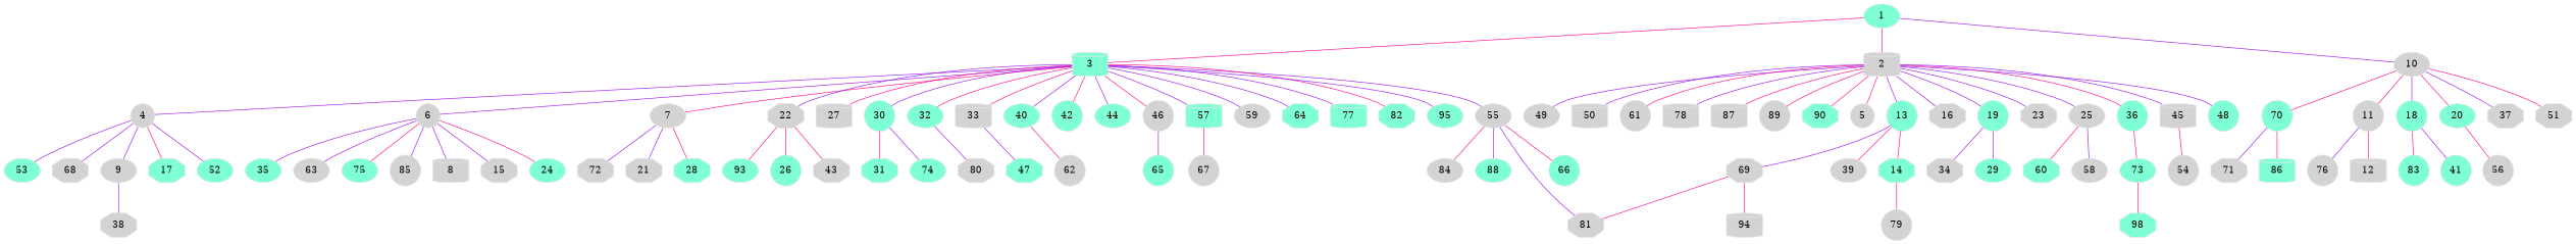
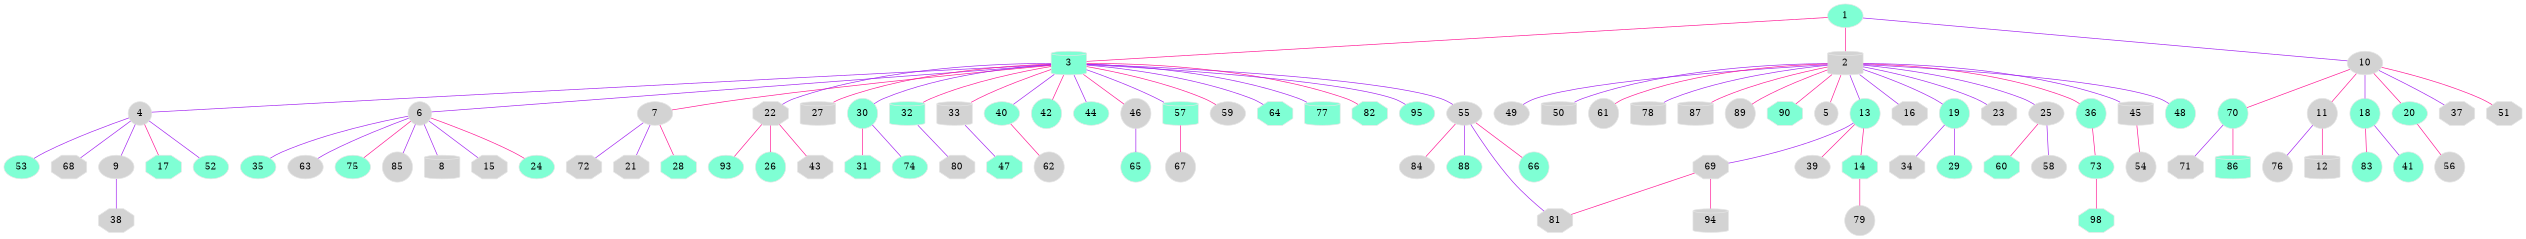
  graph {
    node [color=gray90 fillcolor=lightgrey shape=ellipse style=filled]
    edge [color=purple]
    1 [fillcolor=aquamarine]
    2 [shape=cylinder]
    3 [fillcolor=aquamarine shape=cylinder]
    10
    5 [shape=circle]
    13 [fillcolor=aquamarine shape=circle]
    16 [shape=octagon]
    19 [fillcolor=aquamarine shape=circle]
    23 [shape=octagon]
    25
    36 [fillcolor=aquamarine shape=circle]
    45 [shape=cylinder]
    48 [fillcolor=aquamarine shape=circle]
    49
    50 [shape=cylinder]
    61 [shape=circle]
    78 [shape=cylinder]
    87 [shape=cylinder]
    89 [shape=circle]
    90 [fillcolor=aquamarine shape=octagon]
    4 [shape=circle]
    6 [shape=circle]
    7
    22 [shape=octagon]
    27 [shape=cylinder]
    30 [fillcolor=aquamarine shape=circle]
-   32 [fillcolor=aquamarine]
+   32 [fillcolor=aquamarine shape=cylinder]
    33 [shape=cylinder]
    40 [fillcolor=aquamarine]
    42 [fillcolor=aquamarine shape=circle]
    44 [fillcolor=aquamarine]
    46 [shape=circle]
    55
    57 [fillcolor=aquamarine shape=cylinder]
    59
    64 [fillcolor=aquamarine shape=octagon]
    77 [fillcolor=aquamarine shape=cylinder]
    82 [fillcolor=aquamarine shape=octagon]
    n39 [fillcolor=aquamarine label=95]
    11 [shape=circle]
    18 [fillcolor=aquamarine shape=circle]
    20 [fillcolor=aquamarine]
    37 [shape=octagon]
    51 [shape=octagon]
    70 [fillcolor=aquamarine shape=circle]
    14 [fillcolor=aquamarine shape=octagon]
    39
    69 [shape=octagon]
    29 [fillcolor=aquamarine]
    34 [shape=octagon]
    58
    60 [fillcolor=aquamarine shape=octagon]
    73 [fillcolor=aquamarine]
    54 [shape=circle]
    9
    17 [fillcolor=aquamarine shape=octagon]
    52 [fillcolor=aquamarine]
    53 [fillcolor=aquamarine]
    68 [shape=octagon]
    8 [shape=cylinder]
    15 [shape=octagon]
    24 [fillcolor=aquamarine]
    35 [fillcolor=aquamarine]
    63
    75 [fillcolor=aquamarine]
    85 [shape=circle]
    21 [shape=octagon]
    28 [fillcolor=aquamarine shape=octagon]
    72 [shape=octagon]
    26 [fillcolor=aquamarine shape=circle]
    43 [shape=octagon]
    93 [fillcolor=aquamarine]
    31 [fillcolor=aquamarine shape=octagon]
    74 [fillcolor=aquamarine]
    80 [shape=octagon]
    47 [fillcolor=aquamarine shape=octagon]
    62 [shape=circle]
    65 [fillcolor=aquamarine shape=circle]
    66 [fillcolor=aquamarine shape=circle]
    81 [shape=octagon]
    84
    88 [fillcolor=aquamarine]
    67 [shape=circle]
    38 [shape=octagon]
    12 [shape=cylinder]
    76 [shape=circle]
    41 [fillcolor=aquamarine shape=circle]
    83 [fillcolor=aquamarine shape=circle]
    56 [shape=circle]
    71 [shape=octagon]
    86 [fillcolor=aquamarine shape=cylinder]
    79 [shape=circle]
    94 [shape=cylinder]
    n94 [fillcolor=aquamarine label=98 shape=octagon]
    1 -- 2 [color=deeppink]
    1 -- 3 [color=deeppink]
    1 -- 10
    2 -- 5 [color=deeppink]
    2 -- 13
    2 -- 16
    2 -- 19
    2 -- 23
    2 -- 25
    2 -- 36 [color=deeppink]
    2 -- 45
    2 -- 48
    2 -- 49
    2 -- 50
    2 -- 61 [color=deeppink]
    2 -- 78
    2 -- 87 [color=deeppink]
    2 -- 89 [color=deeppink]
    2 -- 90 [color=deeppink]
    3 -- 4
    3 -- 6
    3 -- 7 [color=deeppink]
    3 -- 22
    3 -- 27 [color=deeppink]
    3 -- 30
    3 -- 32 [color=deeppink]
    3 -- 33 [color=deeppink]
    3 -- 40
    3 -- 42 [color=deeppink]
    3 -- 44
    3 -- 46 [color=deeppink]
    3 -- 55
    3 -- 57
-   3 -- 59
+   3 -- 59 [color=deeppink]
    3 -- 64
    3 -- 77
    3 -- 82 [color=deeppink]
    3 -- n39
    10 -- 11 [color=deeppink]
    10 -- 18
    10 -- 20 [color=deeppink]
    10 -- 37
    10 -- 51 [color=deeppink]
    10 -- 70 [color=deeppink]
    13 -- 14 [color=deeppink]
    13 -- 39 [color=deeppink]
    13 -- 69
    19 -- 29
    19 -- 34
    25 -- 58
    25 -- 60 [color=deeppink]
    36 -- 73 [color=deeppink]
    45 -- 54 [color=deeppink]
    4 -- 9
    4 -- 17 [color=deeppink]
    4 -- 52
    4 -- 53
    4 -- 68
    6 -- 8
    6 -- 15
    6 -- 24 [color=deeppink]
    6 -- 35
    6 -- 63
    6 -- 75 [color=deeppink]
    6 -- 85
    7 -- 21
    7 -- 28 [color=deeppink]
    7 -- 72
    22 -- 26 [color=deeppink]
    22 -- 43 [color=deeppink]
    22 -- 93 [color=deeppink]
    30 -- 31 [color=deeppink]
    30 -- 74
    32 -- 80
    33 -- 47
    40 -- 62 [color=deeppink]
    46 -- 65
    55 -- 66 [color=deeppink]
    55 -- 81
    55 -- 84 [color=deeppink]
    55 -- 88
    57 -- 67 [color=deeppink]
    11 -- 12 [color=deeppink]
    11 -- 76
    18 -- 41
    18 -- 83 [color=deeppink]
    20 -- 56 [color=deeppink]
    70 -- 71
    70 -- 86 [color=deeppink]
    14 -- 79 [color=deeppink]
    69 -- 81 [color=deeppink]
    69 -- 94 [color=deeppink]
    73 -- n94 [color=deeppink]
    9 -- 38
  }
